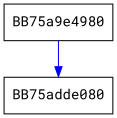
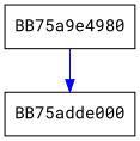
  digraph {
    splines=ortho
    fontname="Roboto Mono"
    node [shape=box fontname="Roboto Mono"]
    BB75a9e4980
-   BB75adde080
+   BB75adde080 [label=BB75adde000]
    BB75a9e4980 -> BB75adde080 [color=blue fontname="Roboto Mono"]
  }
